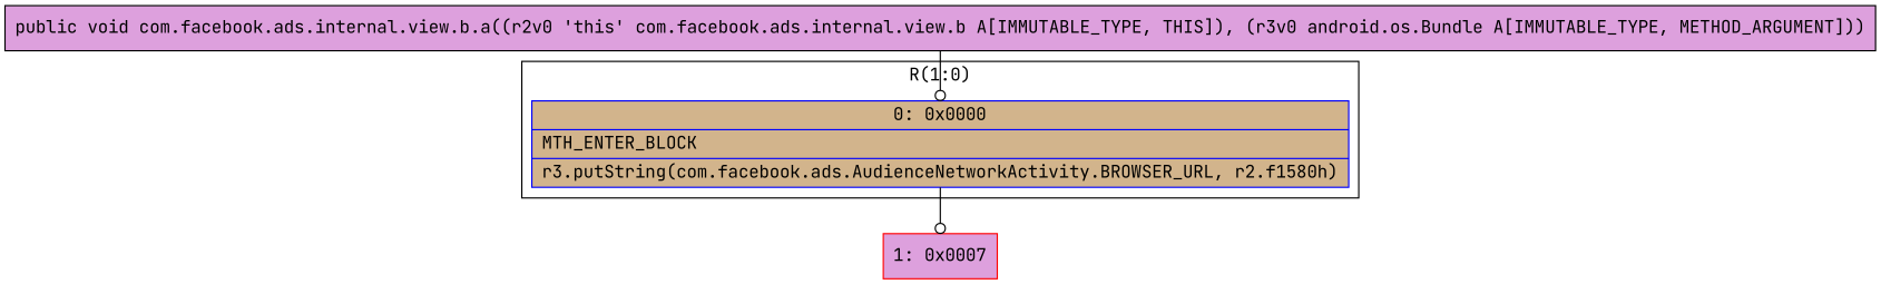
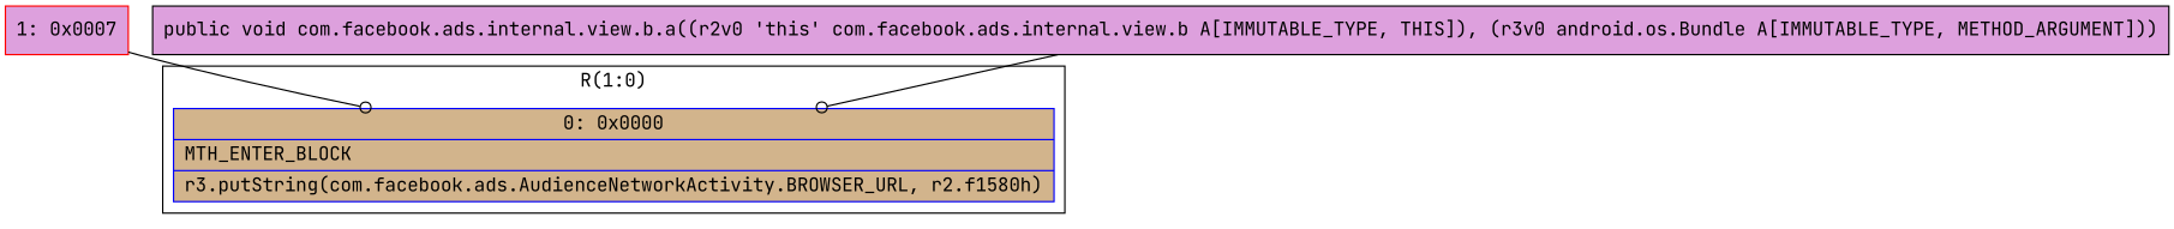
  digraph {
    fontname="JetBrains Mono"
    node [shape=record style=filled fillcolor=plum fontname="JetBrains Mono"]
    edge [arrowhead=odot fontname="JetBrains Mono"]
    n1 [color=blue label="{0\:\ 0x0000|MTH_ENTER_BLOCK\l|r3.putString(com.facebook.ads.AudienceNetworkActivity.BROWSER_URL, r2.f1580h)\l}" fillcolor=tan]
    n2 [color=red label="{1\:\ 0x0007}"]
    n3 [label="{public void com.facebook.ads.internal.view.b.a((r2v0 'this' com.facebook.ads.internal.view.b A[IMMUTABLE_TYPE, THIS]), (r3v0 android.os.Bundle A[IMMUTABLE_TYPE, METHOD_ARGUMENT])) }"]
    subgraph cluster_1 {
      label="R(1:0)"
      n1
    }
-   n1 -> n2
+   n2 -> n1
    n3 -> n1
  }
